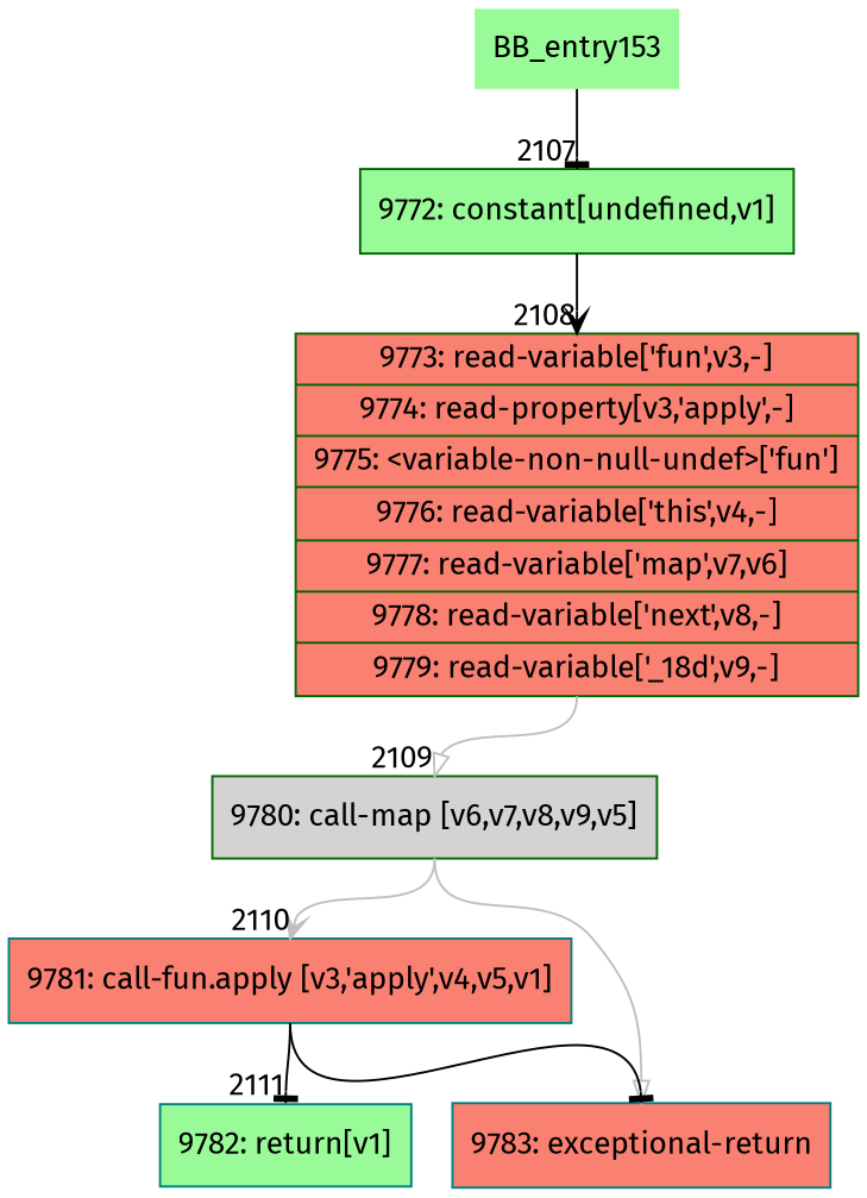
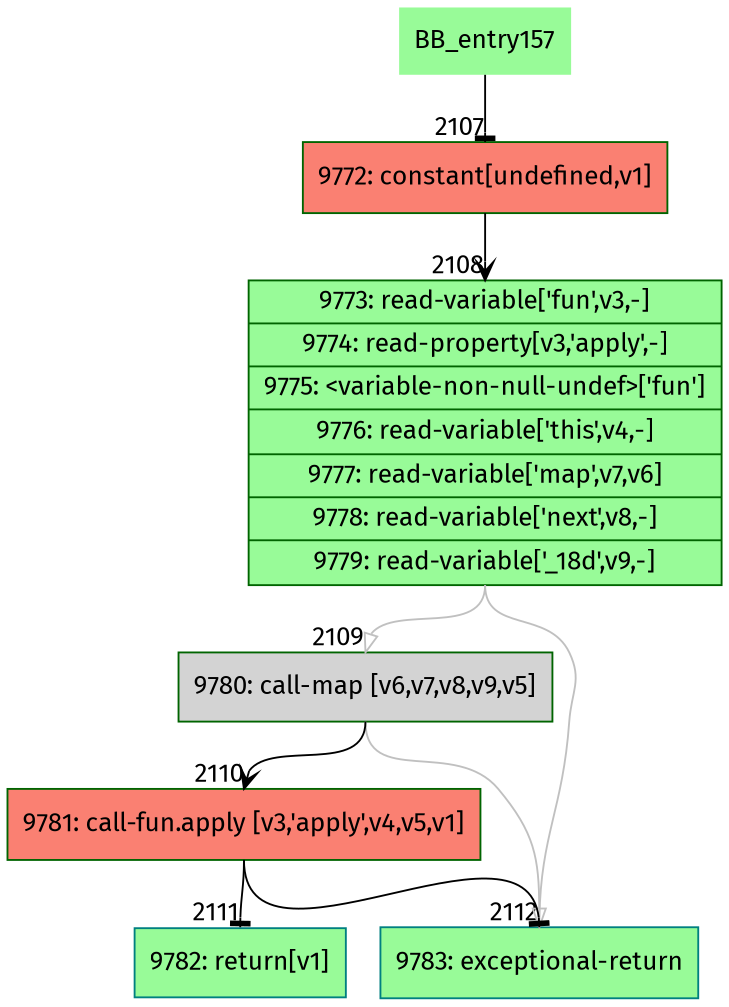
  digraph {
    fontname="Fira Sans"
    rankdir=TD
    node [color=darkgreen fillcolor=palegreen fontname="Fira Sans" shape=record style=filled]
    edge [arrowhead=tee fontname="Fira Sans" headport=n tailport=s]
-   BB_entry157 [shape=none label=BB_entry153]
-   n2 [label="{9772: constant[undefined,v1]}"]
-   n3 [fillcolor=salmon label="{9773: read-variable['fun',v3,-]|9774: read-property[v3,'apply',-]|9775: \<variable-non-null-undef\>['fun']|9776: read-variable['this',v4,-]|9777: read-variable['map',v7,v6]|9778: read-variable['next',v8,-]|9779: read-variable['_18d',v9,-]}"]
+   BB_entry157 [shape=none]
+   n2 [fillcolor=salmon label="{9772: constant[undefined,v1]}"]
+   n3 [label="{9773: read-variable['fun',v3,-]|9774: read-property[v3,'apply',-]|9775: \<variable-non-null-undef\>['fun']|9776: read-variable['this',v4,-]|9777: read-variable['map',v7,v6]|9778: read-variable['next',v8,-]|9779: read-variable['_18d',v9,-]}"]
    n4 [fillcolor=lightgrey label="{9780: call-map [v6,v7,v8,v9,v5]}"]
-   n5 [color=teal fillcolor=salmon label="{9783: exceptional-return}"]
-   n6 [color=teal fillcolor=salmon label="{9781: call-fun.apply [v3,'apply',v4,v5,v1]}"]
+   n5 [color=teal label="{9783: exceptional-return}"]
+   n6 [fillcolor=salmon label="{9781: call-fun.apply [v3,'apply',v4,v5,v1]}"]
    n7 [color=teal label="{9782: return[v1]}"]
    BB_entry157 -> n2 [headlabel="    2107"]
    n2 -> n3 [arrowhead=vee headlabel="      2108"]
    n3 -> n4 [arrowhead=onormal color=gray headlabel="      2109"]
+   n3 -> n5 [color=gray headlabel="      2112"]
    n4 -> n5 [arrowhead=onormal color=gray]
-   n4 -> n6 [arrowhead=vee headlabel="      2110" color=gray]
+   n4 -> n6 [arrowhead=vee headlabel="      2110"]
    n6 -> n5 [color=black]
    n6 -> n7 [headlabel="      2111"]
  }
